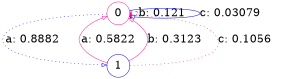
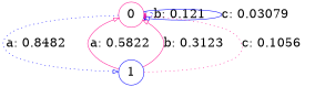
  digraph {
    node [fontsize=24 shape=circle]
    edge [fontsize=24 color=blue style=solid arrowhead=onormal]
    0 [color=deeppink]
    1 [color=blue]
    0 -> 0 [label="b: 0.121    " style=dashed arrowhead=tee]
    0 -> 0 [label="c: 0.03079  "]
-   0 -> 1 [label="a: 0.8882   " style=dotted]
+   0 -> 1 [label="a: 0.8482   " style=dotted]
    1 -> 0 [label="a: 0.5822   " color=deeppink]
    1 -> 0 [label="b: 0.3123   " color=deeppink]
    1 -> 0 [label="c: 0.1056   " color=deeppink style=dotted arrowhead=tee]
  }
